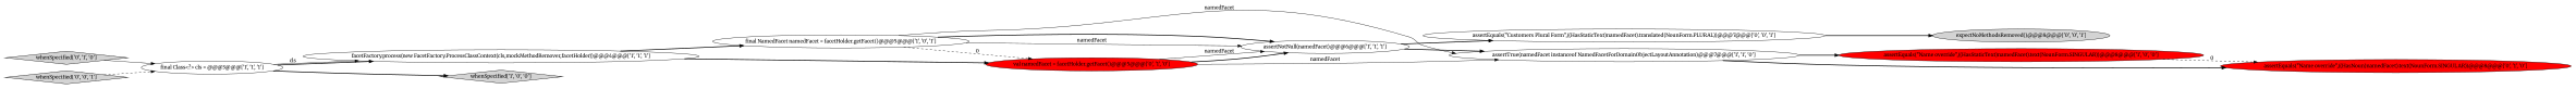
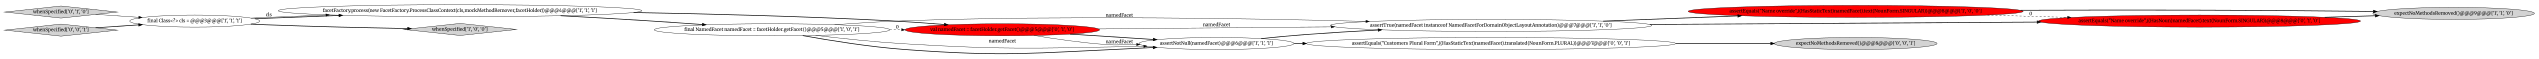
  digraph {
    fontname=Merriweather
    rankdir=LR
    node [fillcolor=white fontname=Merriweather shape=ellipse style=filled]
    edge [fontname=Merriweather style=bold]
    n1 [label="assertEquals(\"Customers Plural Form\",((HasStaticText)namedFacet).translated(NounForm.PLURAL))@@@7@@@['0', '0', '1']"]
    n2 [fillcolor=lightgray label="expectNoMethodsRemoved()@@@8@@@['0', '0', '1']"]
    n3 [fillcolor=red label="assertEquals(\"Name override\",((HasStaticText)namedFacet).text(NounForm.SINGULAR))@@@8@@@['1', '0', '0']"]
+   n4 [fillcolor=lightgray label="expectNoMethodsRemoved()@@@9@@@['1', '1', '0']"]
    n5 [fillcolor=red label="assertEquals(\"Name override\",((HasNoun)namedFacet).text(NounForm.SINGULAR))@@@8@@@['0', '1', '0']"]
    n6 [label="final Class<?> cls = @@@3@@@['1', '1', '1']"]
    n7 [label="facetFactory.process(new FacetFactory.ProcessClassContext(cls,mockMethodRemover,facetHolder))@@@4@@@['1', '1', '1']"]
    n8 [fillcolor=lightgray label="whenSpecified['1', '0', '0']" shape=diamond]
    n9 [label="final NamedFacet namedFacet = facetHolder.getFacet()@@@5@@@['1', '0', '1']"]
    n10 [fillcolor=red label="val namedFacet = facetHolder.getFacet()@@@5@@@['0', '1', '0']"]
    n11 [label="assertNotNull(namedFacet)@@@6@@@['1', '1', '1']"]
    n12 [label="assertTrue(namedFacet instanceof NamedFacetForDomainObjectLayoutAnnotation)@@@7@@@['1', '1', '0']"]
    n13 [fillcolor=lightgray label="whenSpecified['0', '1', '0']" shape=diamond]
    n14 [fillcolor=lightgray label="whenSpecified['0', '0', '1']" shape=diamond]
    n1 -> n2
+   n3 -> n4
    n3 -> n5 [label=0 style=dashed]
+   n5 -> n4
    n6 -> n7
    n6 -> n7 [label=cls style=solid]
    n6 -> n8
    n7 -> n9
    n7 -> n10
    n9 -> n10 [label=0 style=dashed]
    n9 -> n11 [label=namedFacet style=solid]
    n9 -> n11
    n9 -> n12 [label=namedFacet style=solid]
    n10 -> n11
    n10 -> n11 [label=namedFacet style=solid]
    n10 -> n12 [label=namedFacet style=solid]
    n11 -> n1
    n11 -> n12
    n12 -> n3
    n12 -> n5
    n13 -> n6 [style=solid]
-   n14 -> n6 [style=dashed]
+   n14 -> n6
  }
